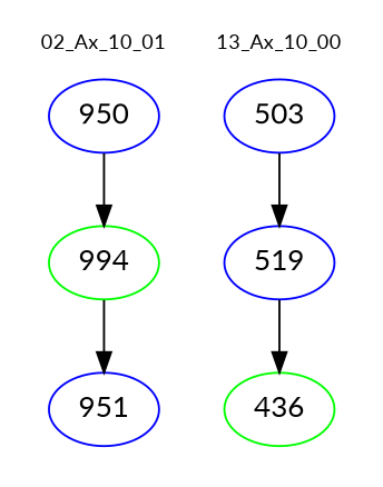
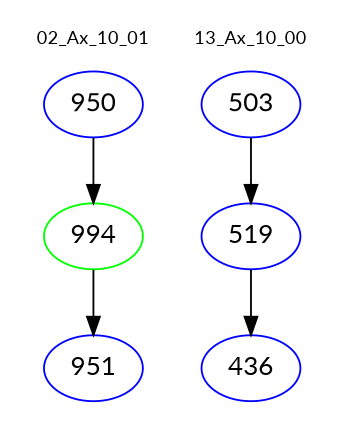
  digraph {
    fontname=Lato
    node [color=blue fontname=Lato]
    edge [color=black fontname=Lato]
    n1 [label=950]
    n2 [label=951]
    n3 [color=green label=994]
    n4 [label=503]
-   n5 [color=green label=436]
+   n5 [label=436]
    n6 [label=519]
    subgraph cluster_1 {
      color=white
      fontsize=10
      label="02_Ax_10_01"
      n1
      n2
      n3
    }
    subgraph cluster_2 {
      color=white
      fontsize=10
      label="13_Ax_10_00"
      n4
      n5
      n6
    }
    n1 -> n3
    n3 -> n2
    n4 -> n6
    n6 -> n5
  }
